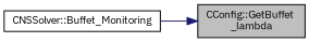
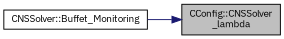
  digraph {
    rankdir=RL
    fontname="IBM Plex Sans"
    node [color=black fontname="IBM Plex Sans" fontsize=10 shape=record style=filled]
-   n1 [fillcolor=grey75 fontcolor=black height=0.2 label="CConfig::GetBuffet\l_lambda" width=0.4]
+   n1 [fillcolor=grey75 fontcolor=black height=0.2 label="CConfig::CNSSolver\l_lambda" width=0.4]
    n2 [fillcolor=white height=0.2 label="CNSSolver::Buffet_Monitoring" width=0.4]
    n1 -> n2 [color=midnightblue dir=back fontname="IBM Plex Sans" fontsize=10 labelfontname=Helvetica labelfontsize=10 style=solid]
  }
